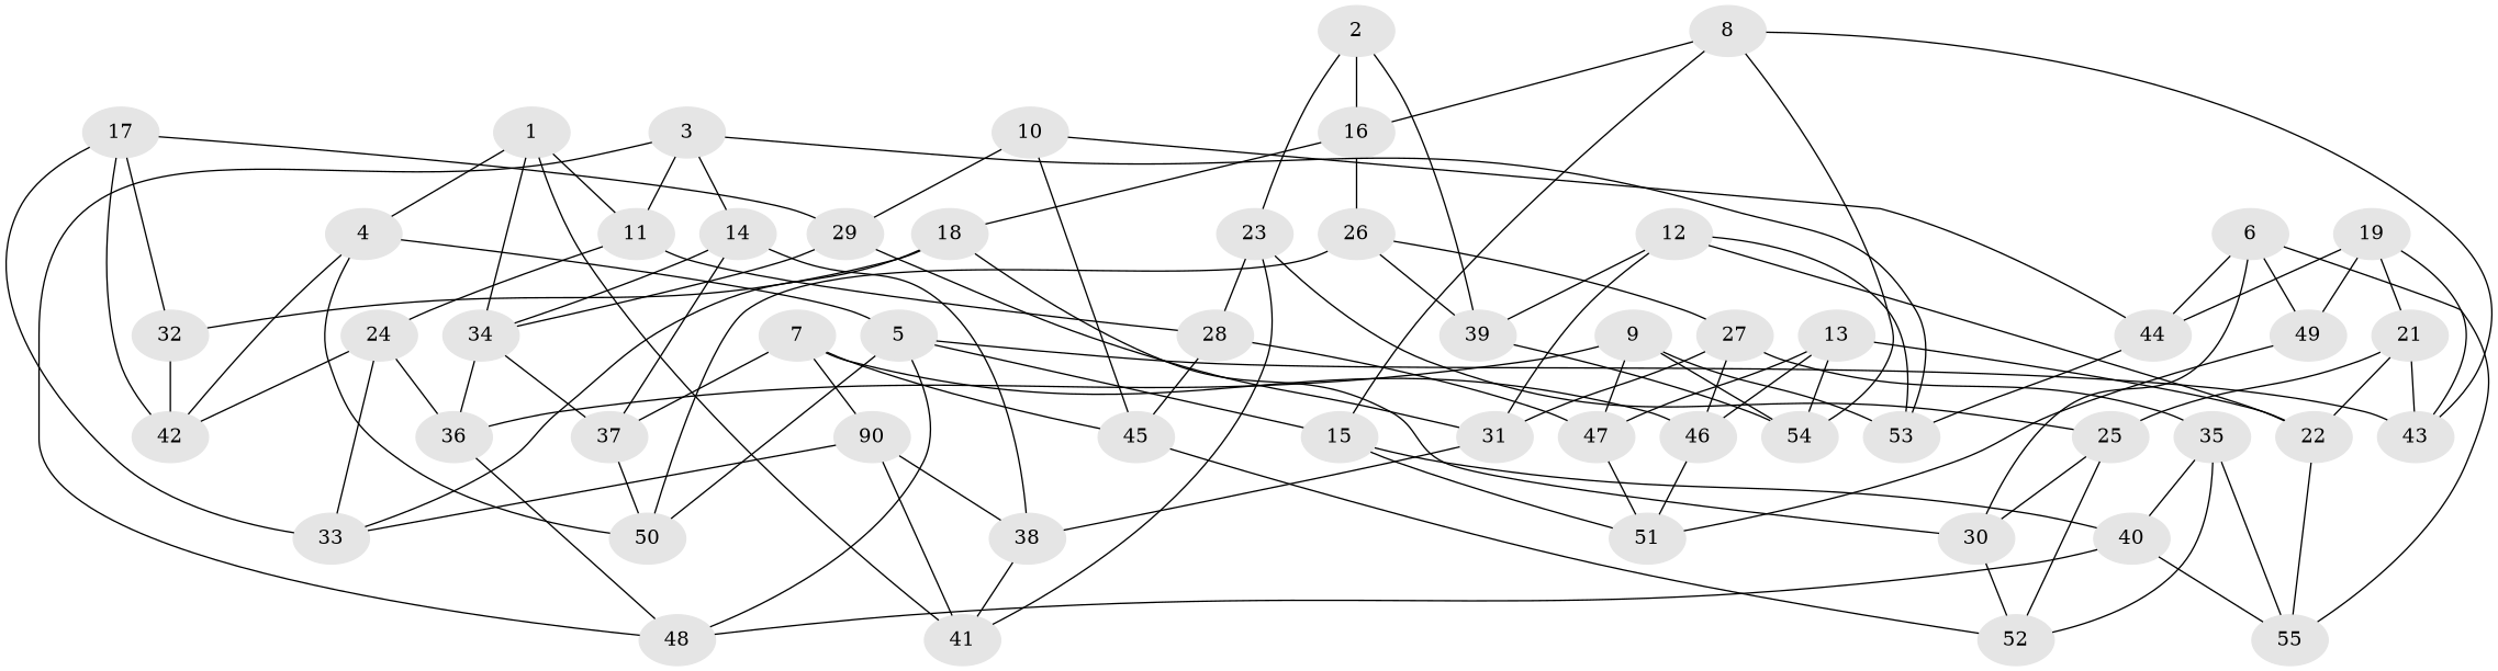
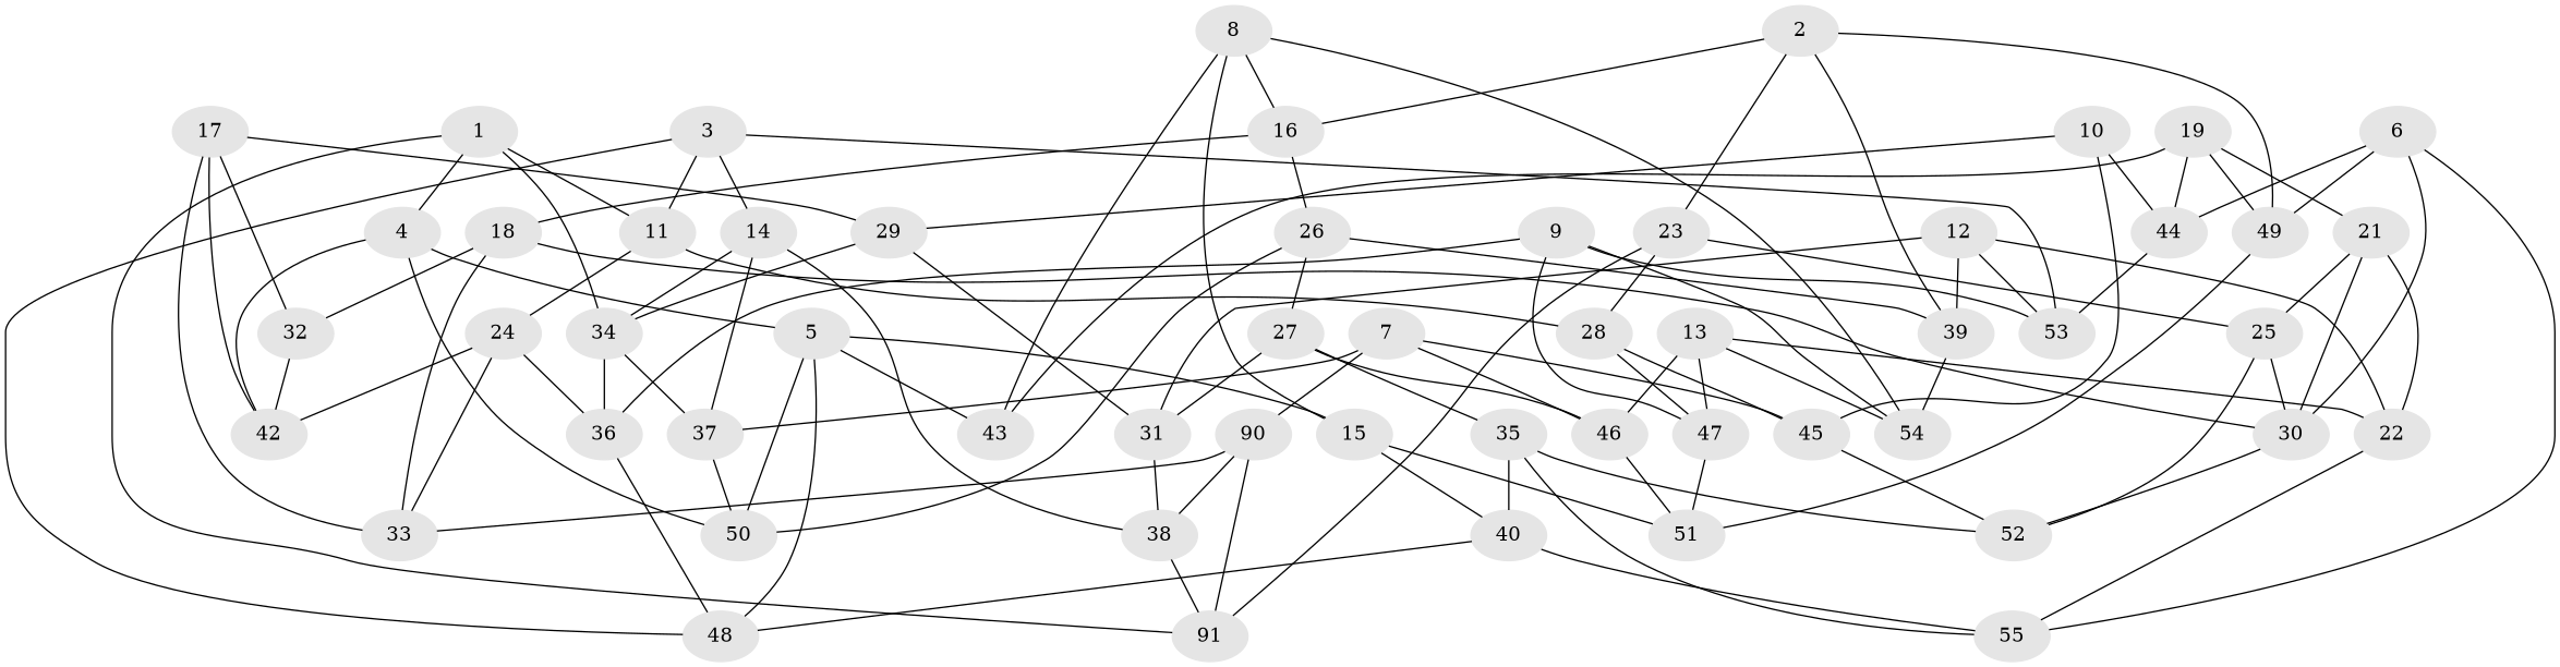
  graph {
    node [color=gray90 style=filled]
    1
    4
    11
    34
-   41
+   41 [label=91]
    5
    42
    50
    24
    28
    37
    36
    2
    16
    23
    39
    49
    18
    26
    25
    54
    51
    3
    14
    48
    53
    38
    15
    43
    40
    6
    30
    44
    55
    52
    n36 [label=90]
    7
    45
    46
    33
    8
    9
    47
    10
    29
    31
    12
    22
    13
    32
    27
    17
    19
    21
    35
    1 -- 4
    1 -- 11
    1 -- 34
    1 -- 41
    4 -- 5
    4 -- 42
    4 -- 50
    11 -- 24
    11 -- 28
    34 -- 37
    34 -- 36
    5 -- 50
    5 -- 48
    5 -- 15
    5 -- 43
    24 -- 42
    24 -- 36
    24 -- 33
    28 -- 45
    28 -- 47
    37 -- 50
    36 -- 48
    2 -- 16
    2 -- 23
    2 -- 39
+   2 -- 49
    16 -- 18
    16 -- 26
    23 -- 41
    23 -- 28
    23 -- 25
    39 -- 54
    49 -- 51
    18 -- 30
    18 -- 33
    18 -- 32
    26 -- 50
    26 -- 39
    26 -- 27
    25 -- 30
    25 -- 52
    3 -- 11
    3 -- 14
    3 -- 48
    3 -- 53
    14 -- 34
    14 -- 37
    14 -- 38
    38 -- 41
    15 -- 51
    15 -- 40
    40 -- 48
    40 -- 55
    6 -- 49
    6 -- 30
    6 -- 44
    6 -- 55
    30 -- 52
    44 -- 53
    n36 -- 41
    n36 -- 38
    n36 -- 33
    7 -- 37
    7 -- n36
    7 -- 45
    7 -- 46
    45 -- 52
    46 -- 51
    8 -- 16
    8 -- 54
    8 -- 15
    8 -- 43
    9 -- 36
    9 -- 54
    9 -- 53
    9 -- 47
    47 -- 51
    10 -- 44
    10 -- 45
    10 -- 29
    29 -- 34
    29 -- 31
    31 -- 38
    12 -- 39
    12 -- 53
    12 -- 31
    12 -- 22
    22 -- 55
    13 -- 54
    13 -- 46
    13 -- 47
    13 -- 22
    32 -- 42
    27 -- 46
    27 -- 31
    27 -- 35
    17 -- 42
    17 -- 33
    17 -- 29
    17 -- 32
    19 -- 49
    19 -- 43
    19 -- 44
    19 -- 21
    21 -- 25
-   21 -- 43
+   21 -- 30
    21 -- 22
    35 -- 40
    35 -- 55
    35 -- 52
  }
